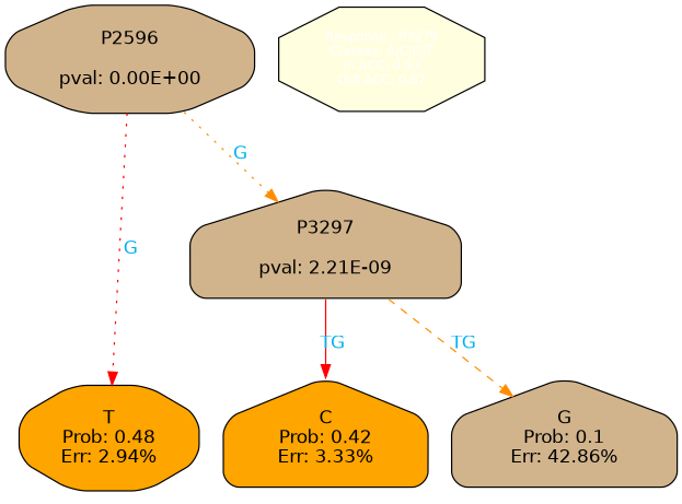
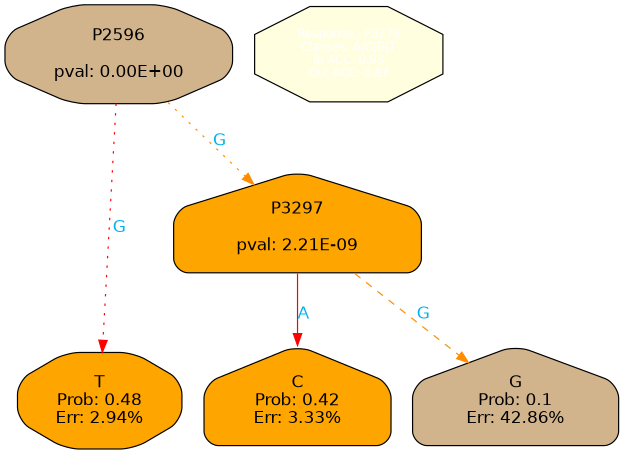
  digraph {
    ranksep=equally
    splines=polylines
    node [color=black fillcolor=tan fontname=helvetica shape=house style="filled, rounded"]
    edge [color=red fontcolor=deepskyblue2 fontname=helvetica style=dotted]
    n1 [fillcolor=orange label="C\nProb: 0.42\nErr: 3.33%"]
    n2 [label="G\nProb: 0.1\nErr: 42.86%"]
    n3 [fillcolor=orange label="T\nProb: 0.48\nErr: 2.94%" shape=octagon]
    n4 [align=left fillcolor=lightyellow fontcolor=white fontsize=10 label="Response : P3279\nClasses: A|C|G|T\nIn ACC: 0.93\nOut ACC: 0.87\n" shape=octagon style=filled]
    n5 [label="P2596\n\npval: 0.00E+00" shape=octagon]
-   n6 [label="P3297\n\npval: 2.21E-09"]
+   n6 [fillcolor=orange label="P3297\n\npval: 2.21E-09"]
    subgraph sub_1 {
      rank=same
      n1
      n2
      n3
    }
    subgraph sub_2 {
      rank=same
      n4
      n5
    }
    n5 -> n3 [label=G]
    n5 -> n6 [color=darkorange label=G]
-   n6 -> n1 [label=TG style=solid]
-   n6 -> n2 [color=darkorange label=TG style=dashed]
+   n6 -> n1 [label=A style=solid]
+   n6 -> n2 [color=darkorange label=G style=dashed]
  }
